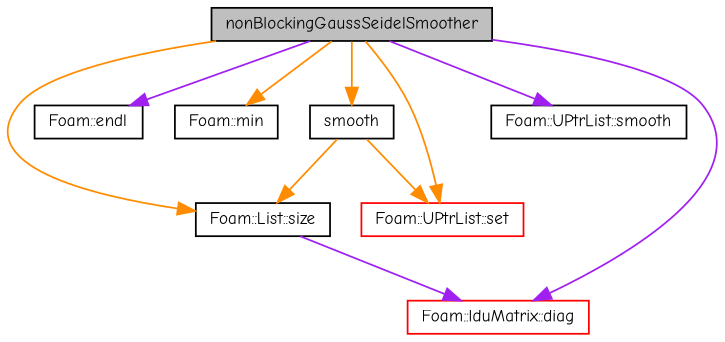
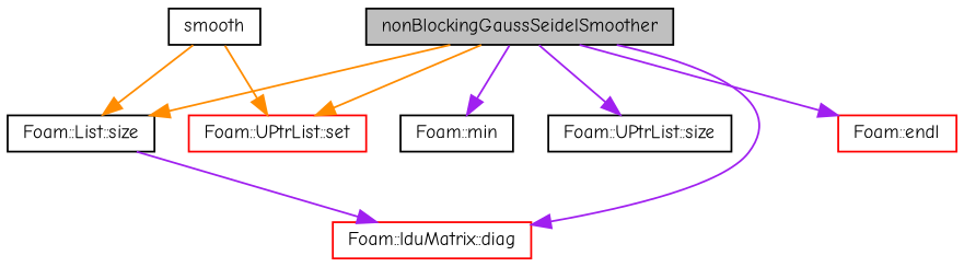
  digraph {
    fontname="Comic Neue"
    rankdir=TB
    node [color=black fontname="Comic Neue" fontsize=10 shape=record]
    edge [color=purple fontname="Comic Neue" fontsize=10 labelfontname=Helvetica labelfontsize=10 style=solid]
    n1 [fillcolor=grey75 fontcolor=black height=0.2 label=nonBlockingGaussSeidelSmoother style=filled width=0.4]
    n2 [color=red height=0.2 label="Foam::lduMatrix::diag" width=0.4]
-   n3 [height=0.2 label="Foam::endl" width=0.4]
+   n3 [color=red height=0.2 label="Foam::endl" width=0.4]
    n4 [height=0.2 label="Foam::min" width=0.4]
    n5 [color=red height=0.2 label="Foam::UPtrList::set" width=0.4]
    n6 [height=0.2 label="Foam::List::size" width=0.4]
-   n7 [height=0.2 label="Foam::UPtrList::smooth" width=0.4]
+   n7 [height=0.2 label="Foam::UPtrList::size" width=0.4]
    n8 [height=0.2 label=smooth width=0.4]
    n1 -> n2
    n1 -> n3
-   n1 -> n4 [color=darkorange]
+   n1 -> n4
    n1 -> n5 [color=darkorange]
    n1 -> n6 [color=darkorange]
    n1 -> n7
-   n1 -> n8 [color=darkorange]
    n6 -> n2
    n8 -> n5 [color=darkorange]
    n8 -> n6 [color=darkorange]
  }
